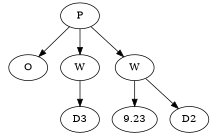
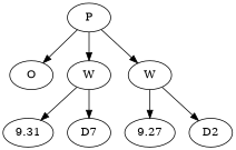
  digraph {
    n1 [label=O]
    n2 [label=P]
    n3 [label=W]
    n4 [label=W]
-   n6 [label=D3]
-   n7 [label=9.23]
+   n5 [label=9.31]
+   n6 [label=D7]
+   n7 [label=9.27]
    n8 [label=D2]
    n2 -> n1
    n2 -> n3
    n2 -> n4
+   n3 -> n5
    n3 -> n6
    n4 -> n7
    n4 -> n8
  }
